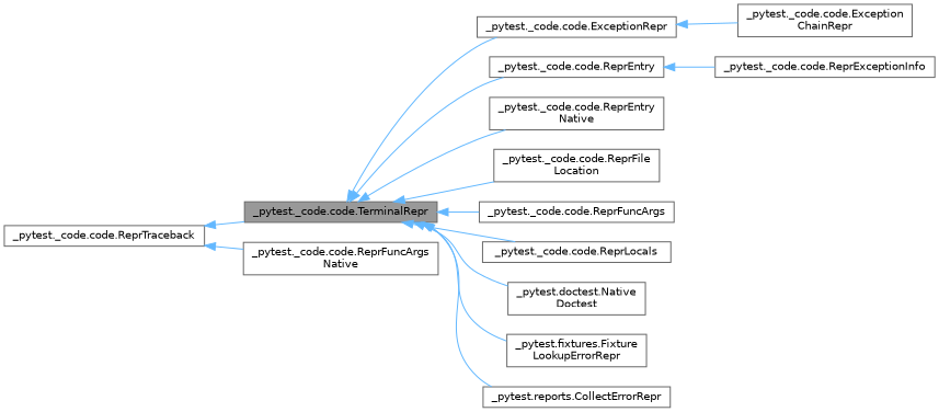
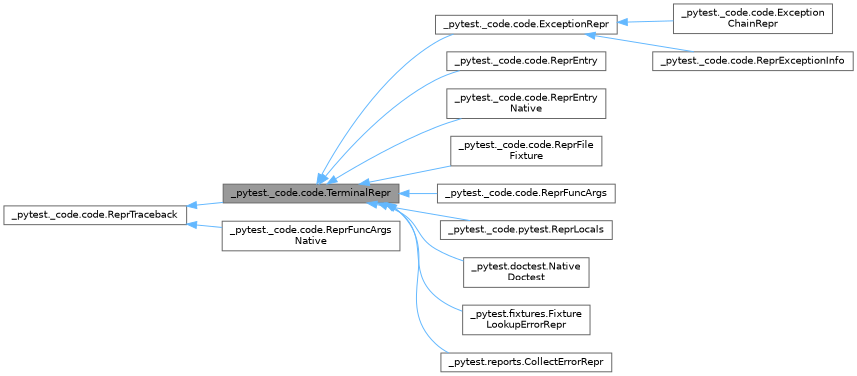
  digraph {
    rankdir=LR
    node [color=gray40 fillcolor=white fontname=Helvetica fontsize=10 shape=box style=filled]
    edge [color=steelblue1 dir=back fontname=Helvetica fontsize=10 labelfontname=Helvetica labelfontsize=10 style=solid]
    n1 [fillcolor=grey60 fontcolor=black height=0.2 label="_pytest._code.code.TerminalRepr" width=0.4]
    n2 [height=0.2 label="_pytest._code.code.ExceptionRepr" width=0.4]
    n3 [height=0.2 label="_pytest._code.code.ReprEntry" width=0.4]
    n4 [height=0.2 label="_pytest._code.code.ReprEntry\lNative" width=0.4]
-   n5 [height=0.2 label="_pytest._code.code.ReprFile\lLocation" width=0.4]
+   n5 [height=0.2 label="_pytest._code.code.ReprFile\lFixture" width=0.4]
    n6 [height=0.2 label="_pytest._code.code.ReprFuncArgs" width=0.4]
-   n7 [height=0.2 label="_pytest._code.code.ReprLocals" width=0.4]
+   n7 [height=0.2 label="_pytest._code.pytest.ReprLocals" width=0.4]
    n8 [height=0.2 label="_pytest.doctest.Native\lDoctest" width=0.4]
    n9 [height=0.2 label="_pytest.fixtures.Fixture\lLookupErrorRepr" width=0.4]
    n10 [height=0.2 label="_pytest.reports.CollectErrorRepr" width=0.4]
    n11 [height=0.2 label="_pytest._code.code.Exception\lChainRepr" width=0.4]
    n12 [height=0.2 label="_pytest._code.code.ReprExceptionInfo" width=0.4]
    n13 [height=0.2 label="_pytest._code.code.ReprTraceback" width=0.4]
    n14 [height=0.2 label="_pytest._code.code.ReprFuncArgs\lNative" width=0.4]
    n1 -> n2
    n1 -> n3
    n1 -> n4
    n1 -> n5
    n1 -> n6
    n1 -> n7
    n1 -> n8
    n1 -> n9
    n1 -> n10
    n2 -> n11
-   n3 -> n12
+   n2 -> n12
    n13 -> n1
    n13 -> n14
  }
